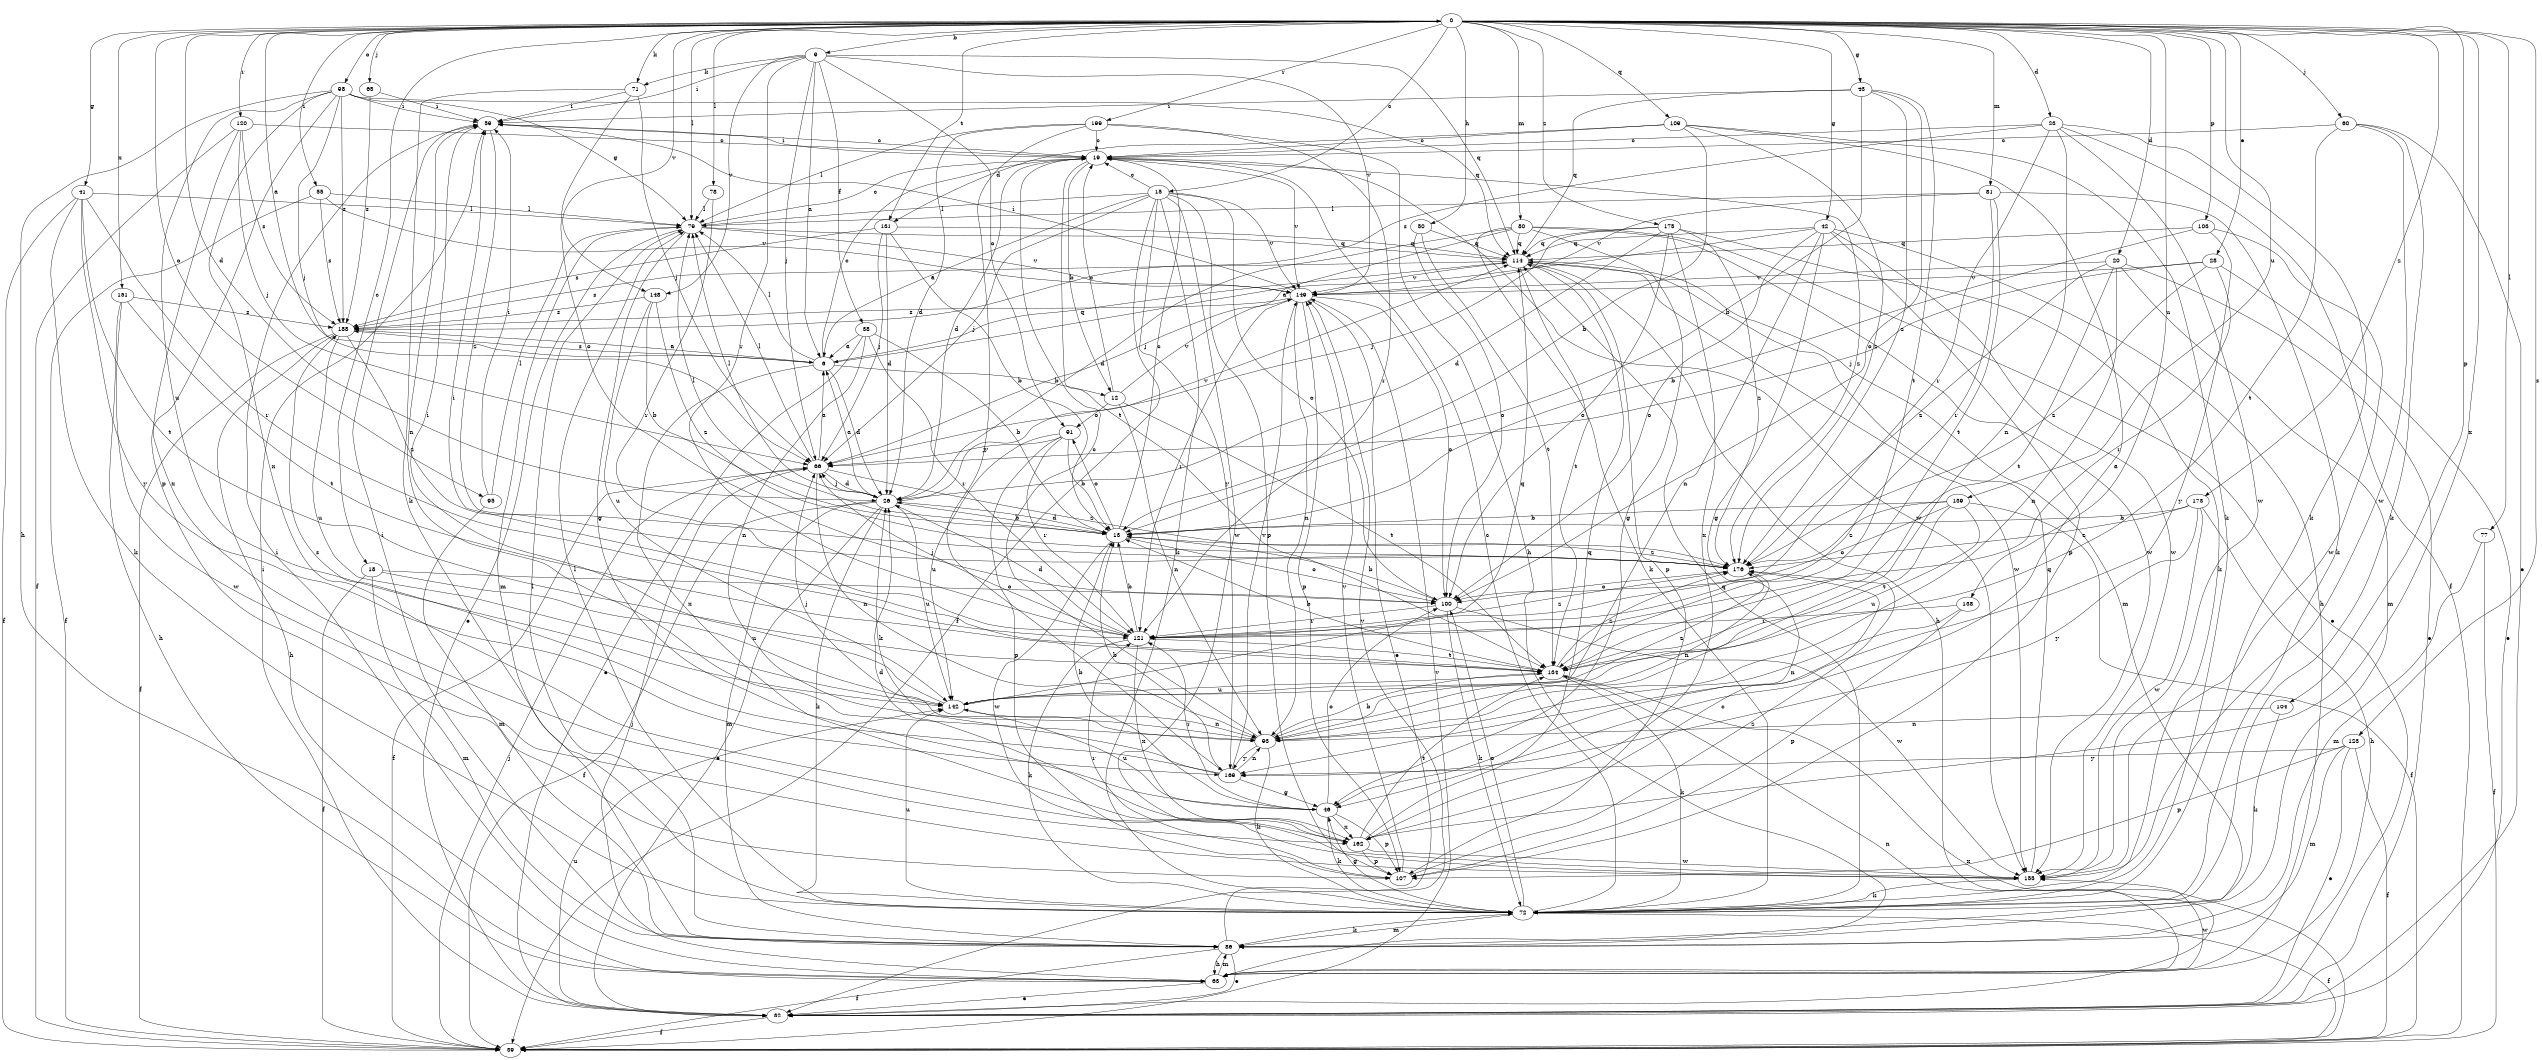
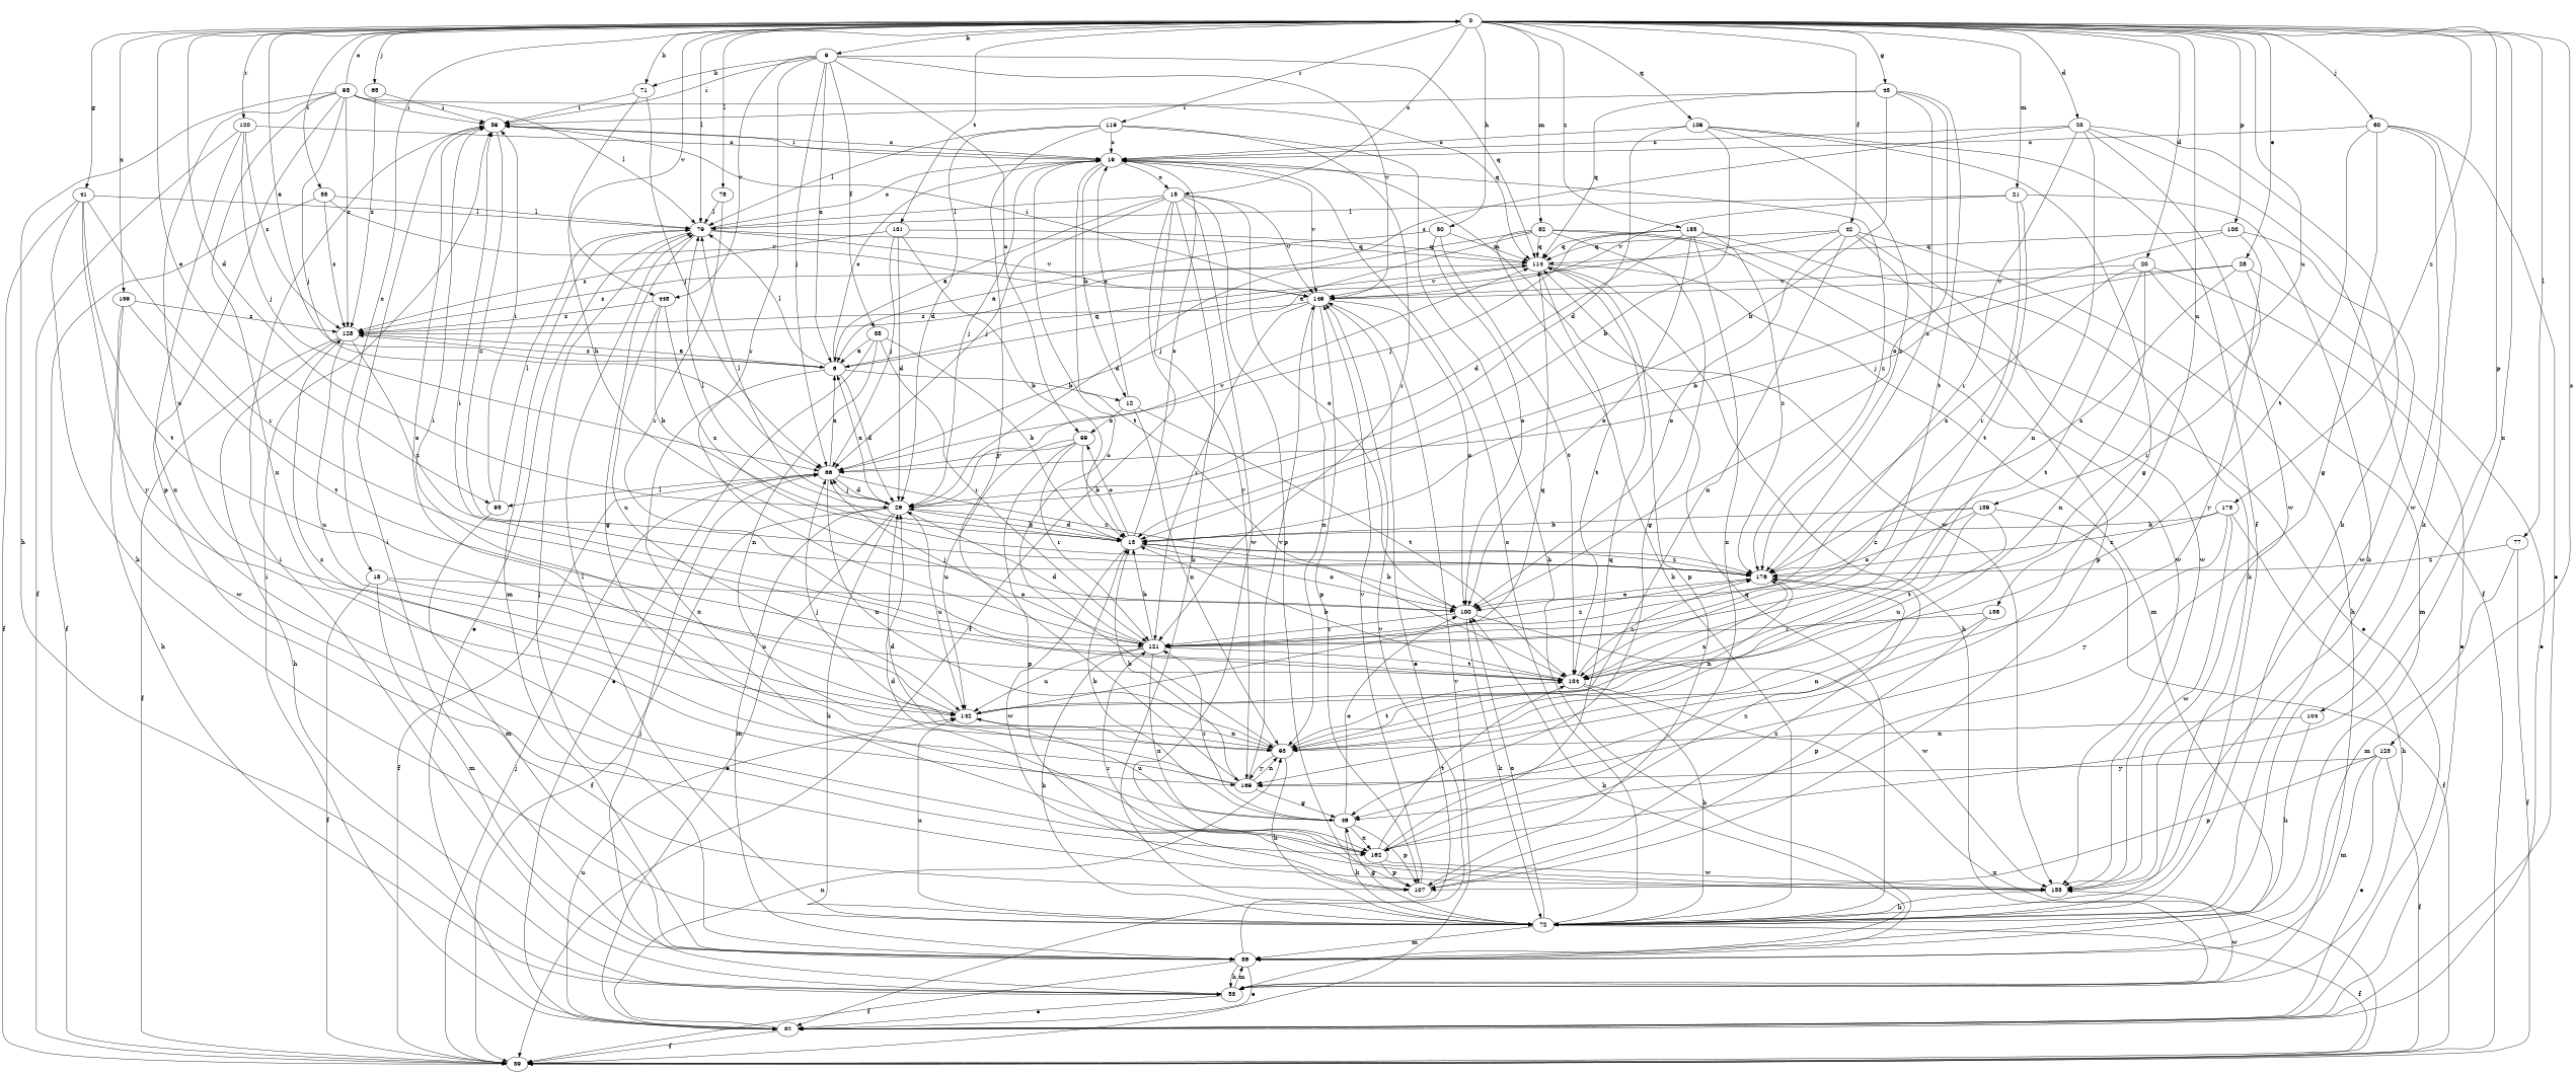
  strict digraph {
    0
    9
    15
    18
    20
    23
    26
    28
    41
    42
    43
    50
    55
    60
    65
    71
    77
    78
    79
-   81
-   82 [label=80]
+   81 [label=21]
+   82
    95
    98
    103
    104
    109
-   119 [label=199]
+   119
    120
    123
    131
    138
    139
-   148
-   159 [label=151]
+   148 [label=448]
+   159
    162
    173
-   175
+   175 [label=185]
    6
    114
    38
    59
    66
-   99 [label=91]
+   99
    121
    149
    19
    100
    155
    39
    72
    107
    169
    86
    142
    93
    134
    176
    32
-   128 [label=188]
+   128
    13
-   53 [label=63]
+   53
    46
    12
    0 -> 9 [label=b]
    0 -> 15 [label=c]
    0 -> 18 [label=c]
    0 -> 20 [label=d]
    0 -> 23 [label=d]
    0 -> 26 [label=d]
    0 -> 28 [label=e]
    0 -> 41 [label=g]
-   0 -> 42 [label=g]
+   0 -> 42 [label=f]
    0 -> 43 [label=g]
    0 -> 50 [label=h]
    0 -> 55 [label=i]
    0 -> 60 [label=j]
    0 -> 65 [label=j]
    0 -> 71 [label=k]
    0 -> 77 [label=l]
    0 -> 78 [label=l]
    0 -> 79 [label=l]
    0 -> 81 [label=m]
    0 -> 82 [label=m]
    0 -> 95 [label=o]
-   0 -> 98 [label=o]
+   98 -> 0 [label=o]
    0 -> 103 [label=p]
    0 -> 104 [label=p]
    0 -> 109 [label=q]
    0 -> 119 [label=r]
    0 -> 120 [label=r]
    0 -> 123 [label=s]
    0 -> 131 [label=t]
    0 -> 138 [label=u]
    0 -> 139 [label=u]
    0 -> 148 [label=v]
    0 -> 159 [label=x]
    0 -> 162 [label=x]
    0 -> 173 [label=z]
    0 -> 175 [label=z]
    9 -> 71 [label=k]
    9 -> 148 [label=v]
    9 -> 6 [label=a]
    9 -> 114 [label=q]
    9 -> 38 [label=f]
    9 -> 59 [label=i]
    9 -> 66 [label=j]
    9 -> 99 [label=o]
    9 -> 121 [label=r]
    9 -> 149 [label=v]
    15 -> 79 [label=l]
    15 -> 6 [label=a]
    15 -> 66 [label=j]
    15 -> 149 [label=v]
-   15 -> 19 [label=c]
+   19 -> 15 [label=c]
    15 -> 100 [label=o]
    15 -> 155 [label=w]
    15 -> 39 [label=f]
    15 -> 72 [label=k]
    15 -> 107 [label=p]
    15 -> 169 [label=y]
    18 -> 100 [label=o]
    18 -> 39 [label=f]
    18 -> 86 [label=m]
    18 -> 142 [label=u]
    20 -> 149 [label=v]
    20 -> 86 [label=m]
    20 -> 93 [label=n]
    20 -> 134 [label=t]
    20 -> 176 [label=z]
    20 -> 32 [label=e]
    23 -> 121 [label=r]
    23 -> 19 [label=c]
    23 -> 155 [label=w]
    23 -> 39 [label=f]
    23 -> 72 [label=k]
    23 -> 93 [label=n]
    23 -> 128 [label=s]
    26 -> 79 [label=l]
    26 -> 6 [label=a]
    26 -> 114 [label=v]
    26 -> 66 [label=j]
    26 -> 39 [label=f]
    26 -> 72 [label=k]
    26 -> 86 [label=m]
    26 -> 142 [label=u]
    26 -> 32 [label=e]
    26 -> 13 [label=b]
    28 -> 66 [label=j]
    28 -> 121 [label=r]
    28 -> 149 [label=v]
    28 -> 176 [label=z]
    28 -> 32 [label=e]
    41 -> 79 [label=l]
    41 -> 121 [label=r]
    41 -> 39 [label=f]
    41 -> 72 [label=k]
    41 -> 169 [label=y]
    41 -> 134 [label=t]
    42 -> 6 [label=a]
    42 -> 114 [label=q]
    42 -> 100 [label=o]
    42 -> 155 [label=w]
    42 -> 107 [label=p]
    42 -> 93 [label=n]
    42 -> 53 [label=h]
    43 -> 114 [label=q]
    43 -> 59 [label=i]
    43 -> 100 [label=o]
    43 -> 134 [label=t]
    43 -> 176 [label=z]
    43 -> 13 [label=b]
-   50 -> 114 [label=q]
+   50 -> 6 [label=a]
+   50 -> 114 [label=m]
    50 -> 100 [label=o]
    50 -> 134 [label=t]
    55 -> 79 [label=l]
    55 -> 149 [label=v]
    55 -> 39 [label=f]
    55 -> 128 [label=s]
    60 -> 19 [label=c]
    60 -> 155 [label=w]
    60 -> 72 [label=k]
    60 -> 134 [label=t]
    60 -> 32 [label=e]
-   42 -> 46 [label=g]
+   60 -> 46 [label=g]
    65 -> 59 [label=i]
    65 -> 128 [label=s]
    71 -> 59 [label=i]
    71 -> 66 [label=j]
-   71 -> 100 [label=o]
-   71 -> 72 [label=k]
+   71 -> 100 [label=h]
    77 -> 39 [label=f]
    77 -> 86 [label=m]
+   77 -> 176 [label=z]
    78 -> 79 [label=l]
    78 -> 121 [label=r]
    79 -> 114 [label=q]
    79 -> 149 [label=v]
    79 -> 19 [label=c]
    79 -> 86 [label=m]
    79 -> 32 [label=e]
    79 -> 46 [label=g]
    81 -> 79 [label=l]
    81 -> 121 [label=r]
    81 -> 149 [label=v]
    81 -> 72 [label=k]
    81 -> 134 [label=t]
    82 -> 26 [label=d]
    82 -> 114 [label=q]
    82 -> 66 [label=j]
    82 -> 155 [label=w]
    82 -> 72 [label=k]
    82 -> 32 [label=e]
    82 -> 46 [label=g]
    95 -> 79 [label=l]
    95 -> 59 [label=i]
    95 -> 86 [label=m]
-   98 -> 79 [label=g]
+   98 -> 79 [label=l]
    98 -> 162 [label=x]
    98 -> 114 [label=q]
    98 -> 59 [label=i]
    98 -> 66 [label=j]
    98 -> 107 [label=p]
    98 -> 142 [label=u]
    98 -> 128 [label=s]
    98 -> 53 [label=h]
    103 -> 114 [label=q]
    103 -> 155 [label=w]
    103 -> 169 [label=y]
    103 -> 13 [label=b]
    104 -> 72 [label=k]
    104 -> 93 [label=n]
-   109 -> 131 [label=d]
+   109 -> 26 [label=d]
    109 -> 19 [label=c]
-   109 -> 72 [label=k]
+   109 -> 72 [label=f]
    109 -> 176 [label=z]
    109 -> 13 [label=b]
-   109 -> 46 [label=a]
+   109 -> 46 [label=g]
    119 -> 26 [label=d]
    119 -> 79 [label=l]
    119 -> 121 [label=r]
    119 -> 19 [label=c]
    119 -> 169 [label=y]
    119 -> 53 [label=h]
    120 -> 162 [label=x]
    120 -> 66 [label=j]
    120 -> 19 [label=c]
    120 -> 39 [label=f]
    120 -> 128 [label=s]
    123 -> 39 [label=f]
    123 -> 107 [label=p]
    123 -> 169 [label=y]
    123 -> 86 [label=m]
    123 -> 32 [label=e]
    131 -> 26 [label=d]
    131 -> 114 [label=q]
    131 -> 66 [label=j]
    131 -> 128 [label=s]
    131 -> 13 [label=b]
    138 -> 121 [label=r]
    138 -> 107 [label=p]
    138 -> 93 [label=n]
    139 -> 100 [label=o]
    139 -> 39 [label=f]
    139 -> 142 [label=u]
    139 -> 134 [label=t]
    139 -> 176 [label=z]
    139 -> 13 [label=b]
    148 -> 142 [label=u]
    148 -> 176 [label=z]
    148 -> 128 [label=s]
    148 -> 13 [label=b]
    159 -> 155 [label=w]
    159 -> 134 [label=t]
    159 -> 128 [label=s]
    159 -> 53 [label=h]
    162 -> 26 [label=d]
    162 -> 114 [label=q]
    162 -> 155 [label=w]
    162 -> 107 [label=p]
    162 -> 134 [label=t]
-   162 -> 176 [label=c]
+   162 -> 176 [label=z]
    173 -> 155 [label=w]
    173 -> 169 [label=y]
    173 -> 176 [label=z]
    173 -> 13 [label=b]
    173 -> 53 [label=h]
    175 -> 26 [label=d]
    175 -> 162 [label=x]
    175 -> 114 [label=q]
    175 -> 66 [label=j]
    175 -> 100 [label=o]
    175 -> 72 [label=k]
    175 -> 176 [label=z]
    6 -> 0 [label=a]
    6 -> 26 [label=d]
    6 -> 79 [label=l]
    6 -> 162 [label=x]
    6 -> 114 [label=q]
    6 -> 19 [label=c]
    6 -> 128 [label=s]
    6 -> 12 [label=b]
    114 -> 149 [label=v]
-   114 -> 155 [label=w]
    114 -> 107 [label=p]
    114 -> 86 [label=m]
    114 -> 134 [label=t]
    114 -> 128 [label=s]
    114 -> 53 [label=h]
    38 -> 6 [label=a]
    38 -> 121 [label=r]
    38 -> 93 [label=n]
    38 -> 32 [label=e]
    38 -> 13 [label=b]
    59 -> 19 [label=c]
-   59 -> 93 [label=n]
+   59 -> 93 [label=o]
    59 -> 176 [label=z]
    66 -> 26 [label=d]
-   66 -> 79 [label=l]
+   66 -> 95 [label=l]
    66 -> 6 [label=a]
    66 -> 39 [label=f]
    66 -> 93 [label=n]
    66 -> 176 [label=z]
    99 -> 66 [label=j]
    99 -> 121 [label=r]
    99 -> 107 [label=p]
    99 -> 142 [label=u]
    99 -> 13 [label=b]
    121 -> 26 [label=d]
    121 -> 162 [label=x]
    121 -> 66 [label=j]
    121 -> 72 [label=k]
    121 -> 134 [label=t]
    121 -> 176 [label=z]
    121 -> 13 [label=b]
    149 -> 59 [label=i]
    149 -> 121 [label=r]
    149 -> 100 [label=o]
    149 -> 107 [label=p]
    149 -> 93 [label=n]
    149 -> 32 [label=e]
    149 -> 128 [label=s]
-   19 -> 26 [label=d]
+   19 -> 26 [label=j]
    19 -> 59 [label=i]
    19 -> 149 [label=v]
    19 -> 155 [label=w]
    19 -> 134 [label=t]
    19 -> 176 [label=z]
    19 -> 12 [label=b]
    100 -> 121 [label=r]
    100 -> 155 [label=w]
    100 -> 72 [label=k]
    100 -> 13 [label=b]
-   155 -> 114 [label=q]
    155 -> 72 [label=k]
    39 -> 66 [label=j]
    39 -> 149 [label=v]
    72 -> 79 [label=l]
    72 -> 114 [label=q]
    72 -> 19 [label=c]
    72 -> 100 [label=o]
    72 -> 39 [label=f]
    72 -> 86 [label=m]
    72 -> 142 [label=u]
    72 -> 46 [label=g]
    107 -> 121 [label=r]
    107 -> 149 [label=v]
    107 -> 176 [label=z]
-   169 -> 26 [label=k]
+   169 -> 26 [label=d]
    169 -> 149 [label=v]
    169 -> 93 [label=n]
    169 -> 128 [label=s]
    169 -> 13 [label=b]
    169 -> 46 [label=g]
-   86 -> 79 [label=l]
+   86 -> 79 [label=j]
    86 -> 59 [label=i]
    86 -> 149 [label=v]
    86 -> 39 [label=f]
-   86 -> 72 [label=k]
+   86 -> 100 [label=k]
    86 -> 32 [label=e]
    86 -> 53 [label=h]
    142 -> 114 [label=q]
    142 -> 59 [label=i]
    142 -> 93 [label=n]
    142 -> 176 [label=z]
    93 -> 66 [label=j]
    93 -> 19 [label=c]
    93 -> 72 [label=k]
    93 -> 169 [label=y]
-   93 -> 134 [label=b]
+   93 -> 134 [label=t]
    134 -> 59 [label=i]
    134 -> 39 [label=x]
    134 -> 72 [label=k]
-   134 -> 142 [label=u]
+   121 -> 142 [label=u]
    134 -> 176 [label=z]
    134 -> 13 [label=b]
    176 -> 100 [label=o]
    176 -> 93 [label=n]
    32 -> 59 [label=i]
    32 -> 39 [label=f]
    32 -> 142 [label=u]
-   32 -> 134 [label=n]
+   32 -> 93 [label=n]
    128 -> 6 [label=a]
    128 -> 39 [label=f]
    128 -> 142 [label=u]
    128 -> 176 [label=z]
    128 -> 53 [label=h]
    13 -> 26 [label=d]
    13 -> 79 [label=l]
    13 -> 99 [label=o]
    13 -> 19 [label=c]
    13 -> 100 [label=o]
    13 -> 155 [label=w]
    13 -> 176 [label=z]
    53 -> 59 [label=i]
    53 -> 66 [label=j]
    53 -> 155 [label=w]
    53 -> 86 [label=m]
    53 -> 32 [label=e]
    46 -> 162 [label=x]
    46 -> 121 [label=r]
    46 -> 100 [label=o]
    46 -> 72 [label=k]
    46 -> 107 [label=p]
    46 -> 142 [label=u]
    46 -> 13 [label=b]
    12 -> 99 [label=o]
-   12 -> 149 [label=v]
    12 -> 19 [label=c]
    12 -> 93 [label=n]
    12 -> 134 [label=t]
  }
